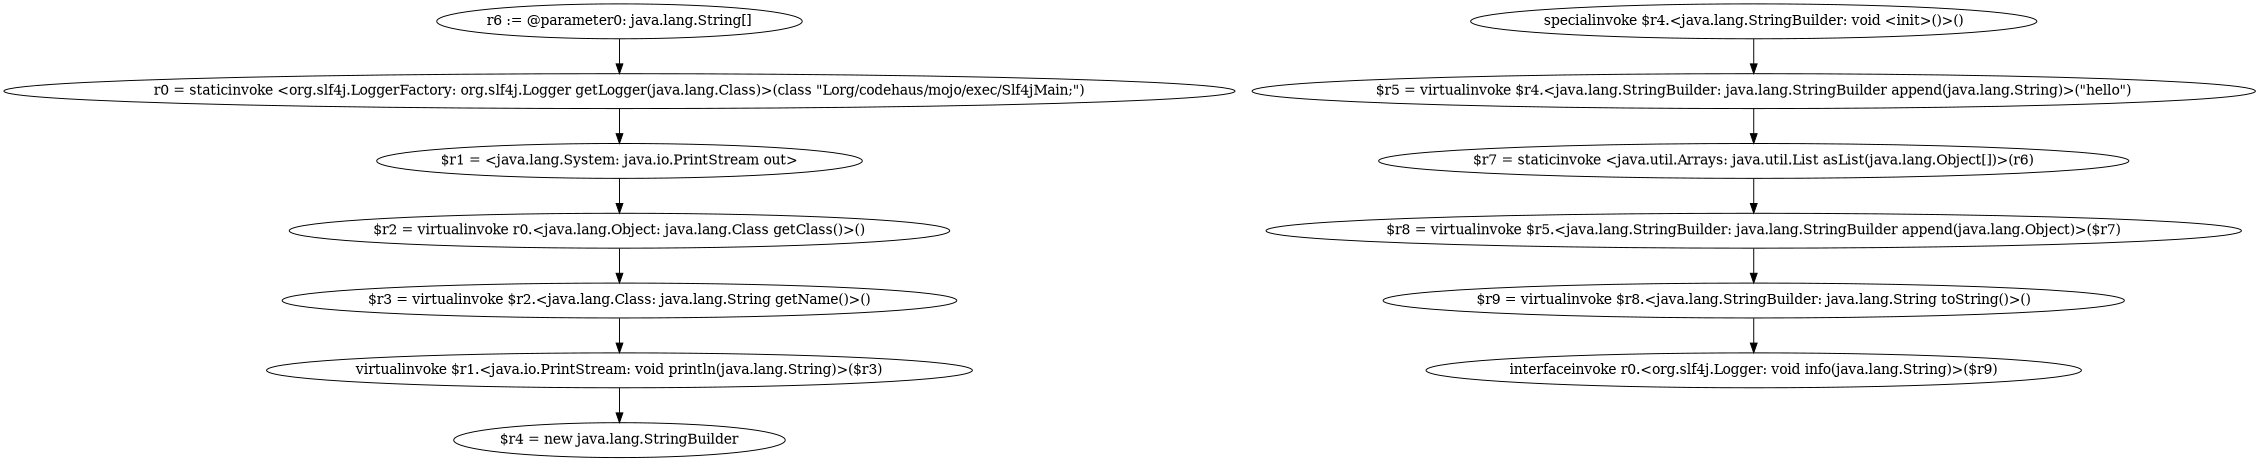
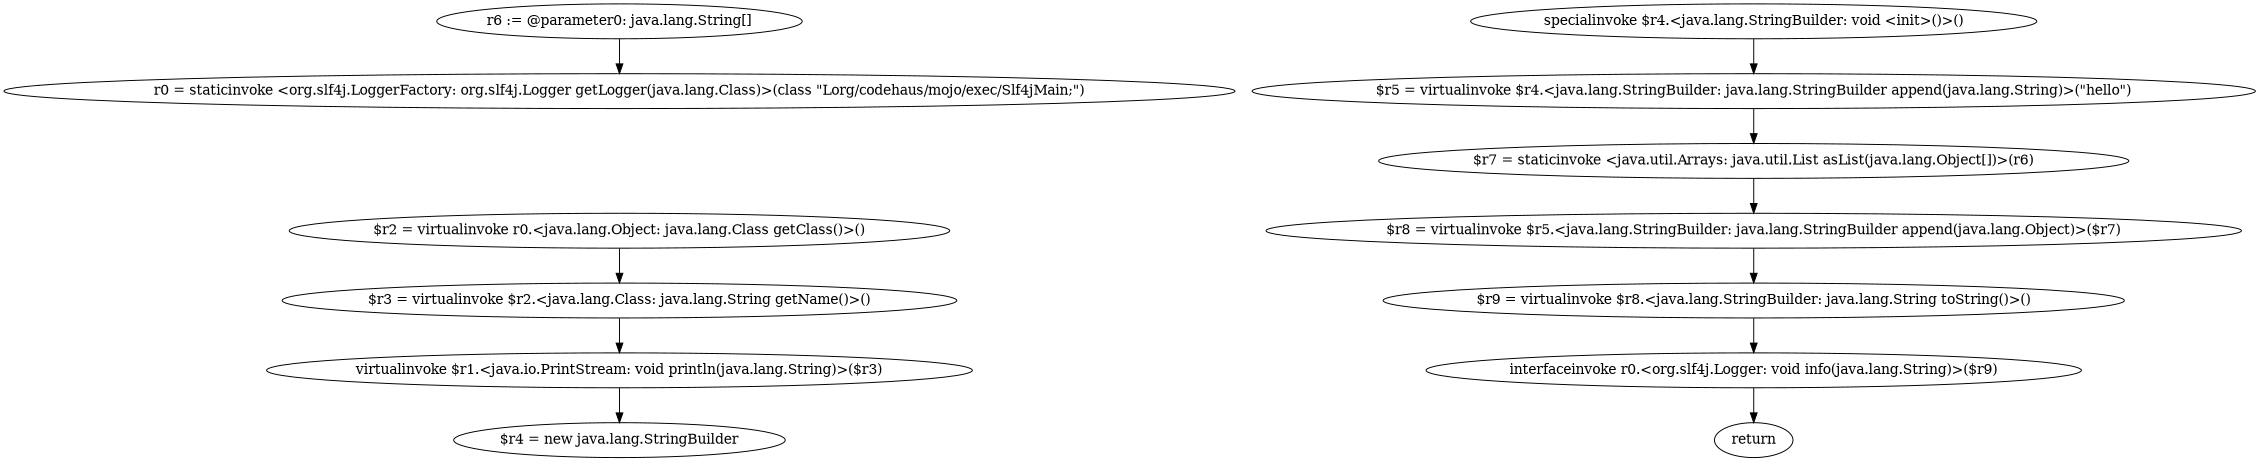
  digraph {
    "r6 := @parameter0: java.lang.String[]"
    "r0 = staticinvoke <org.slf4j.LoggerFactory: org.slf4j.Logger getLogger(java.lang.Class)>(class \"Lorg/codehaus/mojo/exec/Slf4jMain;\")"
-   "$r1 = <java.lang.System: java.io.PrintStream out>"
    "$r2 = virtualinvoke r0.<java.lang.Object: java.lang.Class getClass()>()"
    "$r3 = virtualinvoke $r2.<java.lang.Class: java.lang.String getName()>()"
    "virtualinvoke $r1.<java.io.PrintStream: void println(java.lang.String)>($r3)"
    "$r4 = new java.lang.StringBuilder"
    "specialinvoke $r4.<java.lang.StringBuilder: void <init>()>()"
    "$r5 = virtualinvoke $r4.<java.lang.StringBuilder: java.lang.StringBuilder append(java.lang.String)>(\"hello\")"
    "$r7 = staticinvoke <java.util.Arrays: java.util.List asList(java.lang.Object[])>(r6)"
    "$r8 = virtualinvoke $r5.<java.lang.StringBuilder: java.lang.StringBuilder append(java.lang.Object)>($r7)"
    "$r9 = virtualinvoke $r8.<java.lang.StringBuilder: java.lang.String toString()>()"
    "interfaceinvoke r0.<org.slf4j.Logger: void info(java.lang.String)>($r9)"
+   return
    "r6 := @parameter0: java.lang.String[]" -> "r0 = staticinvoke <org.slf4j.LoggerFactory: org.slf4j.Logger getLogger(java.lang.Class)>(class \"Lorg/codehaus/mojo/exec/Slf4jMain;\")"
-   "r0 = staticinvoke <org.slf4j.LoggerFactory: org.slf4j.Logger getLogger(java.lang.Class)>(class \"Lorg/codehaus/mojo/exec/Slf4jMain;\")" -> "$r1 = <java.lang.System: java.io.PrintStream out>"
-   "$r1 = <java.lang.System: java.io.PrintStream out>" -> "$r2 = virtualinvoke r0.<java.lang.Object: java.lang.Class getClass()>()"
    "$r2 = virtualinvoke r0.<java.lang.Object: java.lang.Class getClass()>()" -> "$r3 = virtualinvoke $r2.<java.lang.Class: java.lang.String getName()>()"
    "$r3 = virtualinvoke $r2.<java.lang.Class: java.lang.String getName()>()" -> "virtualinvoke $r1.<java.io.PrintStream: void println(java.lang.String)>($r3)"
    "virtualinvoke $r1.<java.io.PrintStream: void println(java.lang.String)>($r3)" -> "$r4 = new java.lang.StringBuilder"
    "specialinvoke $r4.<java.lang.StringBuilder: void <init>()>()" -> "$r5 = virtualinvoke $r4.<java.lang.StringBuilder: java.lang.StringBuilder append(java.lang.String)>(\"hello\")"
    "$r5 = virtualinvoke $r4.<java.lang.StringBuilder: java.lang.StringBuilder append(java.lang.String)>(\"hello\")" -> "$r7 = staticinvoke <java.util.Arrays: java.util.List asList(java.lang.Object[])>(r6)"
    "$r7 = staticinvoke <java.util.Arrays: java.util.List asList(java.lang.Object[])>(r6)" -> "$r8 = virtualinvoke $r5.<java.lang.StringBuilder: java.lang.StringBuilder append(java.lang.Object)>($r7)"
    "$r8 = virtualinvoke $r5.<java.lang.StringBuilder: java.lang.StringBuilder append(java.lang.Object)>($r7)" -> "$r9 = virtualinvoke $r8.<java.lang.StringBuilder: java.lang.String toString()>()"
    "$r9 = virtualinvoke $r8.<java.lang.StringBuilder: java.lang.String toString()>()" -> "interfaceinvoke r0.<org.slf4j.Logger: void info(java.lang.String)>($r9)"
+   "interfaceinvoke r0.<org.slf4j.Logger: void info(java.lang.String)>($r9)" -> return
  }
